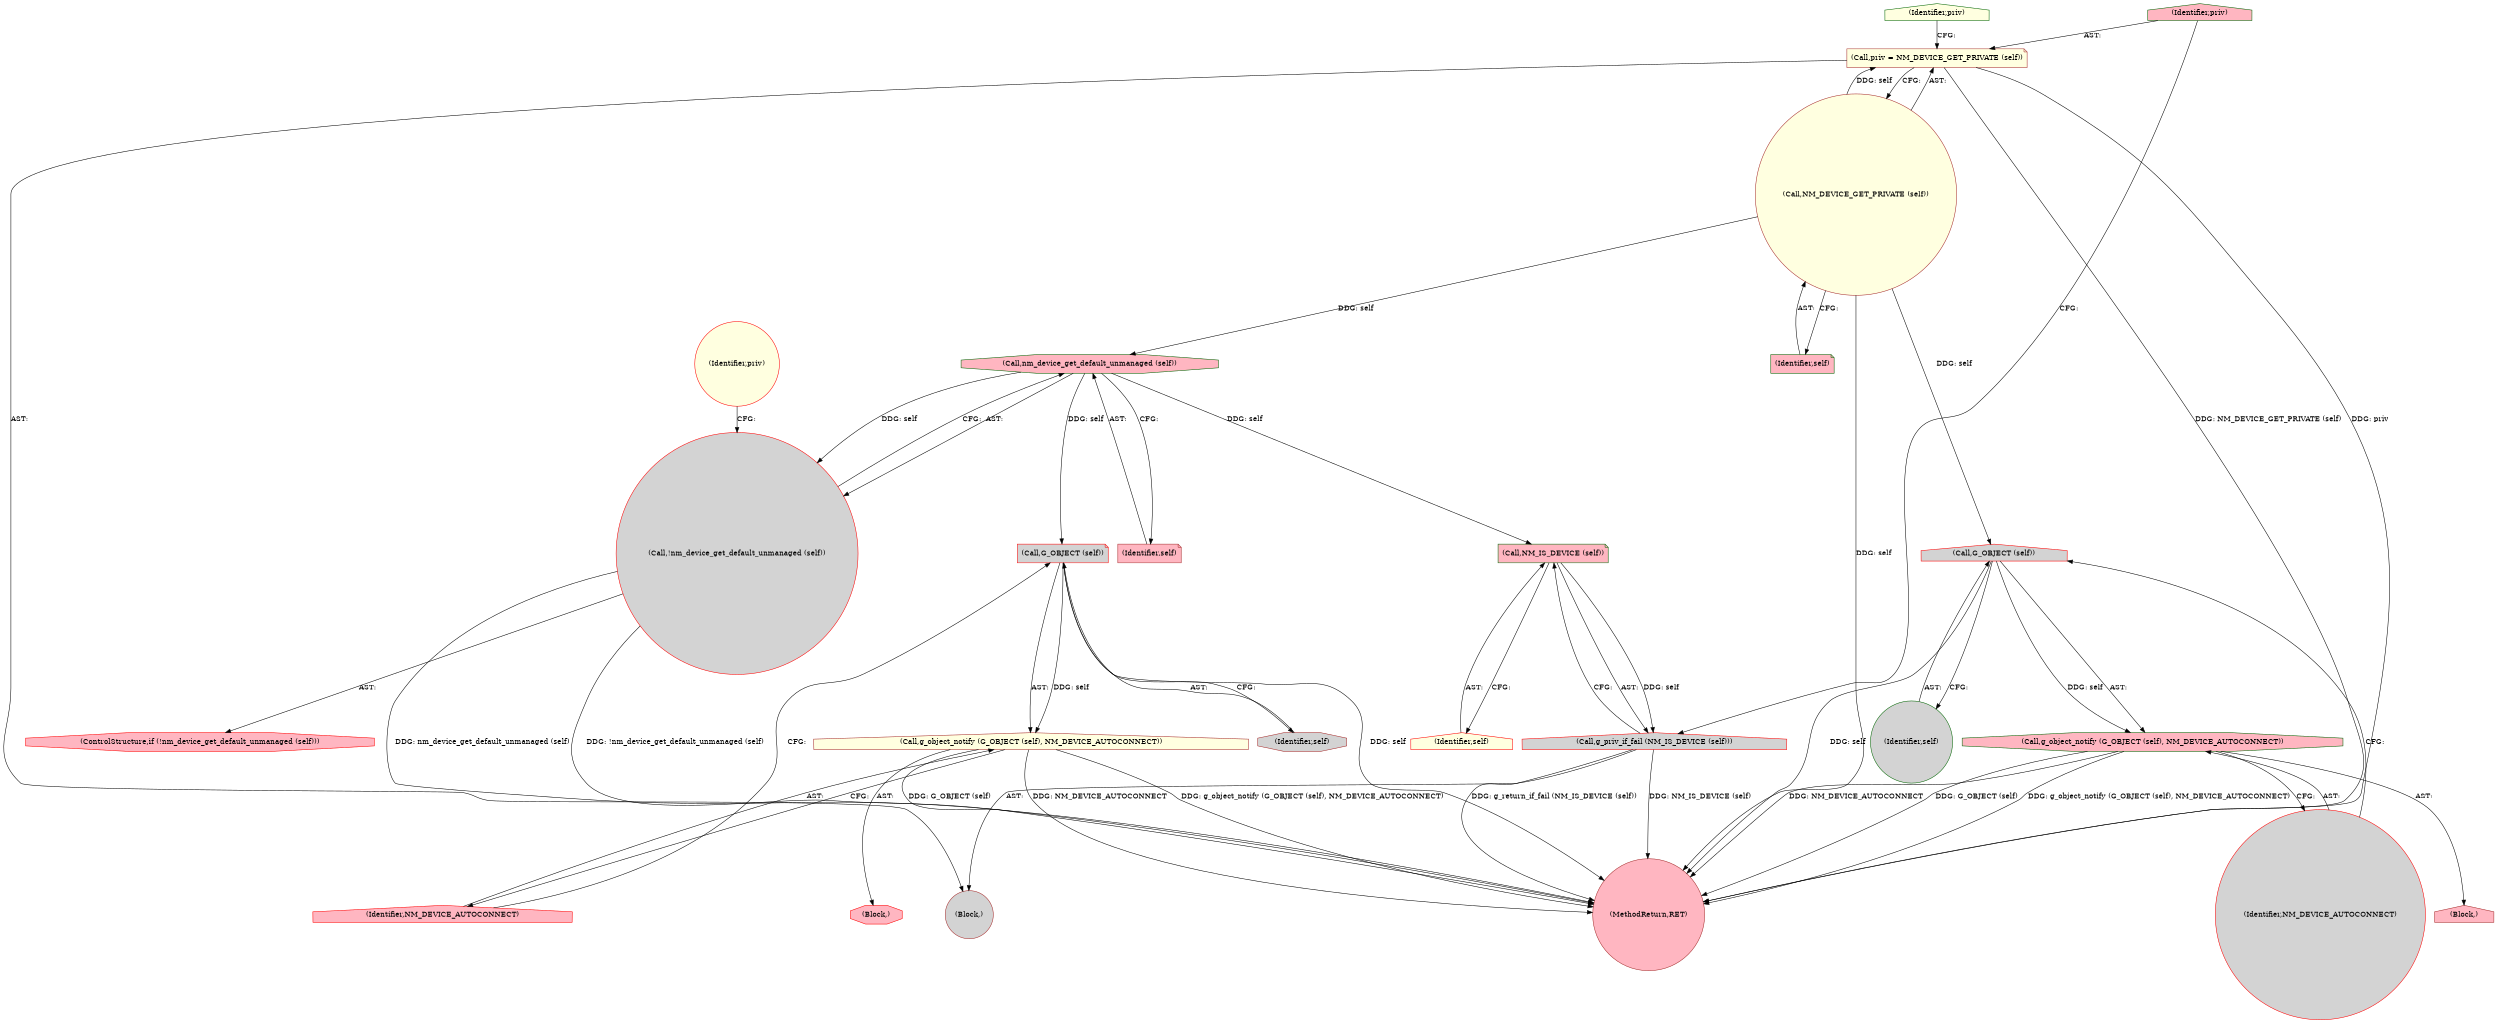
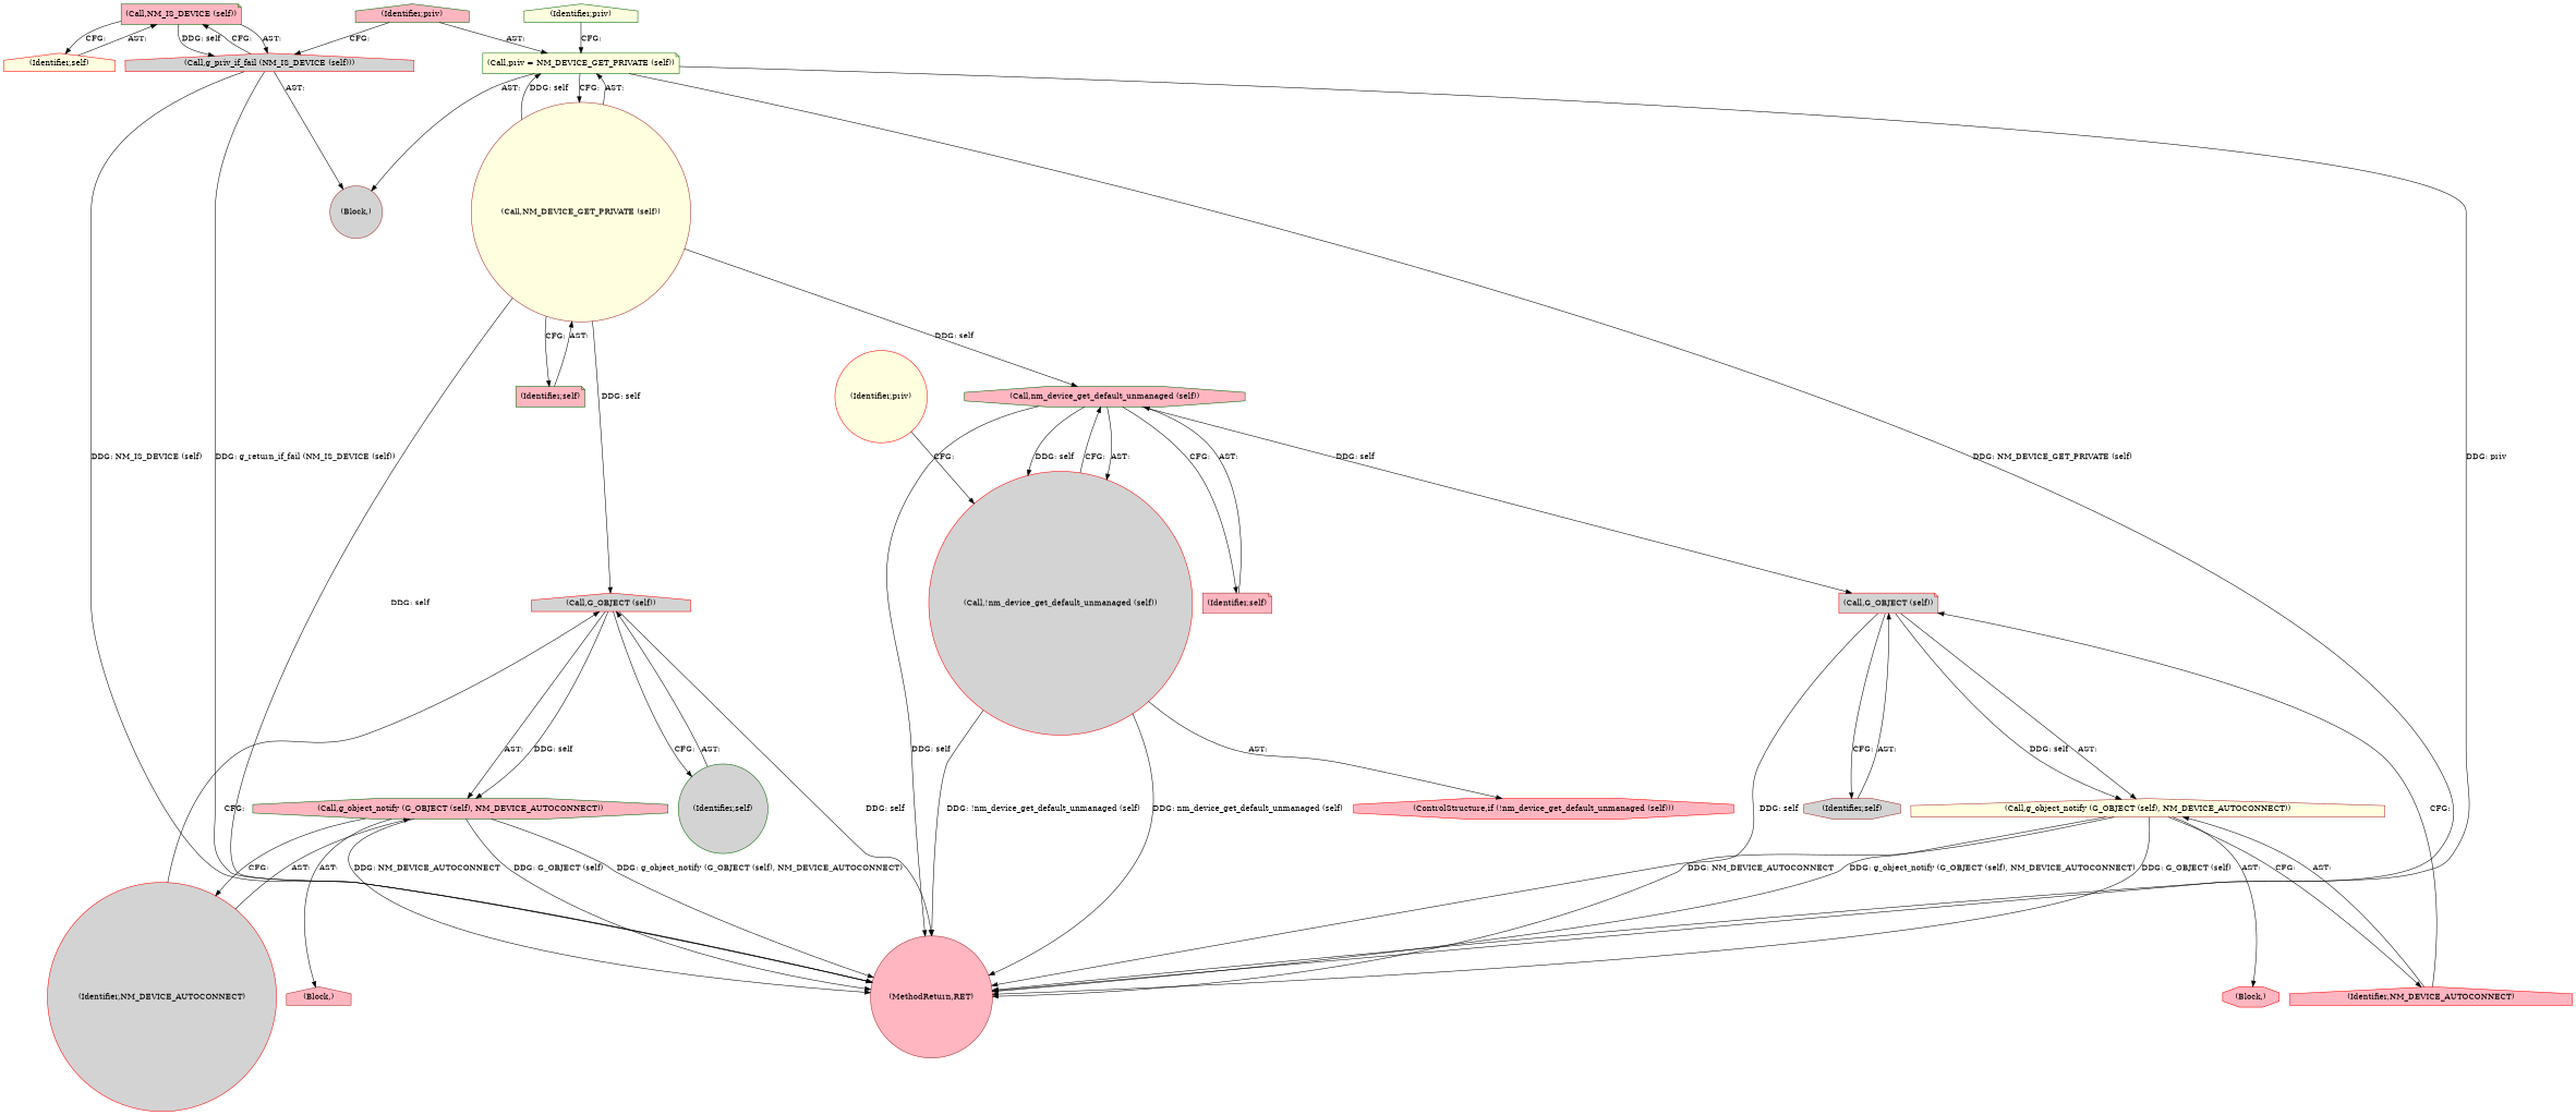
  digraph {
    node [color=red fillcolor=lightpink shape=house style=filled]
    n1 [color=darkgreen label="(Call,NM_IS_DEVICE (self))" shape=note]
    n2 [fillcolor=lightgrey label="(Call,g_priv_if_fail (NM_IS_DEVICE (self)))"]
    n3 [fillcolor=lightyellow label="(Identifier,self)"]
    n4 [color=brown fillcolor=lightgrey label="(Block,)" shape=circle]
    n5 [color=brown label="(MethodReturn,RET)" shape=circle]
    n6 [color=brown fillcolor=lightyellow label="(Call,NM_DEVICE_GET_PRIVATE (self))" shape=circle]
-   n7 [color=brown fillcolor=lightyellow label="(Call,priv = NM_DEVICE_GET_PRIVATE (self))" shape=note]
+   n7 [color=darkgreen fillcolor=lightyellow label="(Call,priv = NM_DEVICE_GET_PRIVATE (self))" shape=note]
    n8 [color=darkgreen label="(Call,nm_device_get_default_unmanaged (self))" shape=octagon]
    n9 [fillcolor=lightgrey label="(Call,G_OBJECT (self))"]
    n10 [color=darkgreen label="(Identifier,self)" shape=note]
    n11 [fillcolor=lightgrey label="(Call,!nm_device_get_default_unmanaged (self))" shape=circle]
    n12 [fillcolor=lightgrey label="(Call,G_OBJECT (self))" shape=note]
    n13 [color=brown label="(Identifier,self)" shape=note]
    n14 [color=darkgreen label="(Call,g_object_notify (G_OBJECT (self), NM_DEVICE_AUTOCONNECT))" shape=octagon]
    n15 [color=darkgreen fillcolor=lightgrey label="(Identifier,self)" shape=circle]
    n16 [label="(ControlStructure,if (!nm_device_get_default_unmanaged (self)))" shape=octagon]
    n17 [color=brown fillcolor=lightyellow label="(Call,g_object_notify (G_OBJECT (self), NM_DEVICE_AUTOCONNECT))"]
    n18 [color=brown fillcolor=lightgrey label="(Identifier,self)" shape=octagon]
    n19 [label="(Identifier,NM_DEVICE_AUTOCONNECT)"]
    n20 [label="(Block,)" shape=octagon]
    n21 [color=brown label="(Block,)"]
    n22 [fillcolor=lightgrey label="(Identifier,NM_DEVICE_AUTOCONNECT)" shape=circle]
    n23 [color=darkgreen label="(Identifier,priv)"]
    n24 [fillcolor=lightyellow label="(Identifier,priv)" shape=circle]
    n25 [color=darkgreen fillcolor=lightyellow label="(Identifier,priv)"]
    n1 -> n2 [label="AST: "]
    n1 -> n2 [label="DDG: self"]
    n1 -> n3 [label="CFG: "]
    n2 -> n1 [label="CFG: "]
    n2 -> n4 [label="AST: "]
    n2 -> n5 [label="DDG: g_return_if_fail (NM_IS_DEVICE (self))"]
    n2 -> n5 [label="DDG: NM_IS_DEVICE (self)"]
    n3 -> n1 [label="AST: "]
    n6 -> n5 [label="DDG: self"]
    n6 -> n7 [label="AST: "]
    n6 -> n7 [label="DDG: self"]
    n6 -> n8 [label="DDG: self"]
    n6 -> n9 [label="DDG: self"]
    n6 -> n10 [label="CFG: "]
    n7 -> n4 [label="AST: "]
    n7 -> n5 [label="DDG: NM_DEVICE_GET_PRIVATE (self)"]
    n7 -> n5 [label="DDG: priv"]
    n7 -> n6 [label="CFG: "]
-   n8 -> n1 [label="DDG: self"]
+   n8 -> n5 [label="DDG: self"]
    n8 -> n11 [label="AST: "]
    n8 -> n11 [label="DDG: self"]
    n8 -> n12 [label="DDG: self"]
    n8 -> n13 [label="CFG: "]
    n9 -> n5 [label="DDG: self"]
    n9 -> n14 [label="AST: "]
    n9 -> n14 [label="DDG: self"]
    n9 -> n15 [label="CFG: "]
    n10 -> n6 [label="AST: "]
    n11 -> n5 [label="DDG: !nm_device_get_default_unmanaged (self)"]
    n11 -> n5 [label="DDG: nm_device_get_default_unmanaged (self)"]
    n11 -> n8 [label="CFG: "]
    n11 -> n16 [label="AST: "]
    n12 -> n5 [label="DDG: self"]
    n12 -> n17 [label="AST: "]
    n12 -> n17 [label="DDG: self"]
    n12 -> n18 [label="CFG: "]
    n13 -> n8 [label="AST: "]
    n14 -> n5 [label="DDG: NM_DEVICE_AUTOCONNECT"]
    n14 -> n5 [label="DDG: G_OBJECT (self)"]
    n14 -> n5 [label="DDG: g_object_notify (G_OBJECT (self), NM_DEVICE_AUTOCONNECT)"]
    n14 -> n21 [label="AST: "]
    n14 -> n22 [label="CFG: "]
    n15 -> n9 [label="AST: "]
    n17 -> n5 [label="DDG: g_object_notify (G_OBJECT (self), NM_DEVICE_AUTOCONNECT)"]
    n17 -> n5 [label="DDG: G_OBJECT (self)"]
    n17 -> n5 [label="DDG: NM_DEVICE_AUTOCONNECT"]
    n17 -> n19 [label="CFG: "]
    n17 -> n20 [label="AST: "]
    n18 -> n12 [label="AST: "]
    n19 -> n12 [label="CFG: "]
    n19 -> n17 [label="AST: "]
    n22 -> n9 [label="CFG: "]
    n22 -> n14 [label="AST: "]
    n23 -> n2 [label="CFG: "]
    n23 -> n7 [label="AST: "]
    n24 -> n11 [label="CFG: "]
    n25 -> n7 [label="CFG: "]
  }
